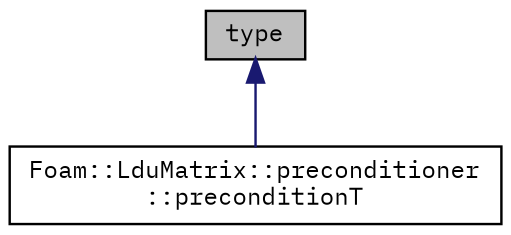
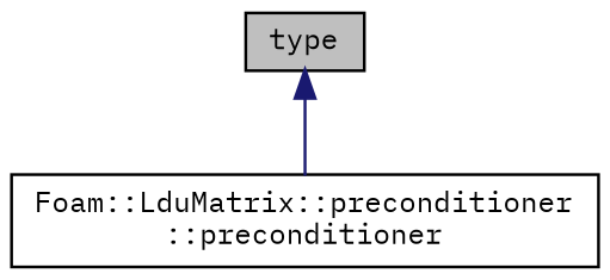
  digraph {
    rankdir=TB
    fontname="IBM Plex Mono"
    node [color=black fontname="IBM Plex Mono" fontsize=10 shape=record]
    n1 [fillcolor=grey75 fontcolor=black height=0.2 label=type style=filled width=0.4]
-   n2 [height=0.2 label="Foam::LduMatrix::preconditioner\l::preconditionT" width=0.4]
+   n2 [height=0.2 label="Foam::LduMatrix::preconditioner\l::preconditioner" width=0.4]
    n1 -> n2 [color=midnightblue dir=back fontname="IBM Plex Mono" fontsize=10 labelfontname=FreeSans labelfontsize=10 style=solid]
  }
